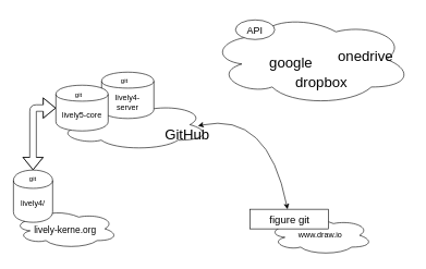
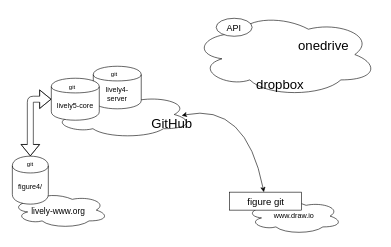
  <mxCell id="0" />
  <mxCell id="1" parent="0" />
  <mxCell id="2" value="" style="ellipse;shape=cloud;whiteSpace=wrap;html=1;" vertex="1" parent="1"><mxGeometry x="80" y="151" width="240" height="79" as="geometry" /></mxCell>
  <mxCell id="3" value="&lt;span style=&quot;font-size: 22px;&quot;&gt;GitHub&lt;/span&gt;" style="text;html=1;resizable=0;points=[];autosize=1;align=left;verticalAlign=top;spacingTop=-4;fontSize=22;" vertex="1" parent="1"><mxGeometry x="250" y="190" width="50" height="20" as="geometry" /></mxCell>
  <mxCell id="4" value="lively4-&lt;br&gt;server" style="shape=cylinder;whiteSpace=wrap;html=1;boundedLbl=1;backgroundOutline=1;" vertex="1" parent="1"><mxGeometry x="155" y="110" width="80" height="71" as="geometry" /></mxCell>
  <mxCell id="5" value="" style="ellipse;shape=cloud;whiteSpace=wrap;html=1;" vertex="1" parent="1"><mxGeometry x="20" y="320" width="160" height="60" as="geometry" /></mxCell>
- <mxCell id="6" value="&lt;font style=&quot;font-size: 14px&quot;&gt;lively-kerne.org&lt;/font&gt;" style="text;html=1;fontSize=22;" vertex="1" parent="1"><mxGeometry x="50" y="330" width="90" height="40" as="geometry" /></mxCell>
+ <mxCell id="6" value="&lt;font style=&quot;font-size: 14px&quot;&gt;lively-www.org&lt;/font&gt;" style="text;html=1;fontSize=22;" vertex="1" parent="1"><mxGeometry x="50" y="330" width="90" height="40" as="geometry" /></mxCell>
  <mxCell id="7" value="lively5-core" style="shape=cylinder;whiteSpace=wrap;html=1;boundedLbl=1;backgroundOutline=1;" vertex="1" parent="1"><mxGeometry x="85" y="130" width="80" height="70" as="geometry" /></mxCell>
  <mxCell id="8" value="" style="shape=flexArrow;endArrow=classic;startArrow=classic;html=1;fontSize=22;exitX=0.5;exitY=0;exitDx=0;exitDy=0;entryX=0;entryY=0.5;entryDx=0;entryDy=0;" edge="1" parent="1" source="9" target="7"><mxGeometry width="50" height="50" relative="1" as="geometry"><mxPoint x="126" y="300" as="sourcePoint" /><mxPoint x="124.345" y="200" as="targetPoint" /><Array as="points"><mxPoint x="50" y="165" /></Array></mxGeometry></mxCell>
- <mxCell id="9" value="lively4/&lt;br&gt;" style="shape=cylinder;whiteSpace=wrap;html=1;boundedLbl=1;backgroundOutline=1;" vertex="1" parent="1"><mxGeometry x="20" y="260" width="60" height="80" as="geometry" /></mxCell>
+ <mxCell id="9" value="figure4/&lt;br&gt;" style="shape=cylinder;whiteSpace=wrap;html=1;boundedLbl=1;backgroundOutline=1;" vertex="1" parent="1"><mxGeometry x="20" y="260" width="60" height="80" as="geometry" /></mxCell>
  <mxCell id="10" value="&lt;font style=&quot;font-size: 10px&quot;&gt;git&lt;/font&gt;" style="text;html=1;strokeColor=none;fillColor=none;align=center;verticalAlign=middle;whiteSpace=wrap;rounded=0;fontSize=22;" vertex="1" parent="1"><mxGeometry x="100" y="131" width="40" height="20" as="geometry" /></mxCell>
  <mxCell id="11" value="&lt;font style=&quot;font-size: 10px&quot;&gt;git&lt;/font&gt;" style="text;html=1;strokeColor=none;fillColor=none;align=center;verticalAlign=middle;whiteSpace=wrap;rounded=0;fontSize=22;" vertex="1" parent="1"><mxGeometry x="30" y="260" width="40" height="20" as="geometry" /></mxCell>
  <mxCell id="12" value="&lt;font style=&quot;font-size: 10px&quot;&gt;git&lt;/font&gt;" style="text;html=1;strokeColor=none;fillColor=none;align=center;verticalAlign=middle;whiteSpace=wrap;rounded=0;fontSize=22;" vertex="1" parent="1"><mxGeometry x="170" y="110" width="40" height="20" as="geometry" /></mxCell>
  <mxCell id="13" value="&lt;span&gt;www.draw.io&lt;/span&gt;" style="ellipse;shape=cloud;whiteSpace=wrap;html=1;" vertex="1" parent="1"><mxGeometry x="410" y="330" width="160" height="60" as="geometry" /></mxCell>
  <mxCell id="14" value="" style="endArrow=classic;startArrow=classic;html=1;fontSize=22;entryX=0.927;entryY=0.522;entryDx=0;entryDy=0;entryPerimeter=0;curved=1;" edge="1" parent="1" source="20" target="2"><mxGeometry width="50" height="50" relative="1" as="geometry"><mxPoint x="446.667" y="300" as="sourcePoint" /><mxPoint x="490" y="165" as="targetPoint" /><Array as="points"><mxPoint x="410" y="170" /></Array></mxGeometry></mxCell>
  <mxCell id="15" value="" style="ellipse;shape=cloud;whiteSpace=wrap;html=1;" vertex="1" parent="1"><mxGeometry x="320" y="20" width="310" height="141" as="geometry" /></mxCell>
- <mxCell id="16" value="&lt;span style=&quot;font-size: 22px&quot;&gt;dropbox&lt;/span&gt;" style="text;html=1;resizable=0;points=[];autosize=1;align=left;verticalAlign=top;spacingTop=-4;fontSize=22;" vertex="1" parent="1"><mxGeometry x="450" y="110" width="90" height="30" as="geometry" /></mxCell>
- <mxCell id="17" value="&lt;span style=&quot;font-size: 22px&quot;&gt;google&lt;/span&gt;" style="text;html=1;resizable=0;points=[];autosize=1;align=left;verticalAlign=top;spacingTop=-4;fontSize=22;" vertex="1" parent="1"><mxGeometry x="410" y="80" width="80" height="30" as="geometry" /></mxCell>
- <mxCell id="18" value="&lt;span style=&quot;font-size: 22px&quot;&gt;onedrive&lt;/span&gt;" style="text;html=1;resizable=0;points=[];autosize=1;align=left;verticalAlign=top;spacingTop=-4;fontSize=22;" vertex="1" parent="1"><mxGeometry x="515" y="70" width="100" height="30" as="geometry" /></mxCell>
+ <mxCell id="16" value="&lt;span style=&quot;font-size: 22px&quot;&gt;dropbox&lt;/span&gt;" style="text;html=1;resizable=0;points=[];autosize=1;align=left;verticalAlign=top;spacingTop=-4;fontSize=22;" vertex="1" parent="1"><mxGeometry x="425" y="125" width="90" height="30" as="geometry" /></mxCell>
+ <mxCell id="18" value="&lt;span style=&quot;font-size: 22px&quot;&gt;onedrive&lt;/span&gt;" style="text;html=1;resizable=0;points=[];autosize=1;align=left;verticalAlign=top;spacingTop=-4;fontSize=22;" vertex="1" parent="1"><mxGeometry x="495" y="60" width="100" height="30" as="geometry" /></mxCell>
  <mxCell id="19" value="&lt;font style=&quot;font-size: 15px&quot;&gt;API&lt;/font&gt;" style="ellipse;whiteSpace=wrap;html=1;aspect=fixed;fontSize=22;" vertex="1" parent="1"><mxGeometry x="360" y="30" width="60" height="30" as="geometry" /></mxCell>
  <mxCell id="20" value="&lt;font style=&quot;font-size: 16px&quot;&gt;&lt;span&gt;figure git&lt;/span&gt;&lt;/font&gt;" style="rounded=0;whiteSpace=wrap;html=1;fontSize=22;" vertex="1" parent="1"><mxGeometry x="382.5" y="320" width="120" height="30" as="geometry" /></mxCell>
